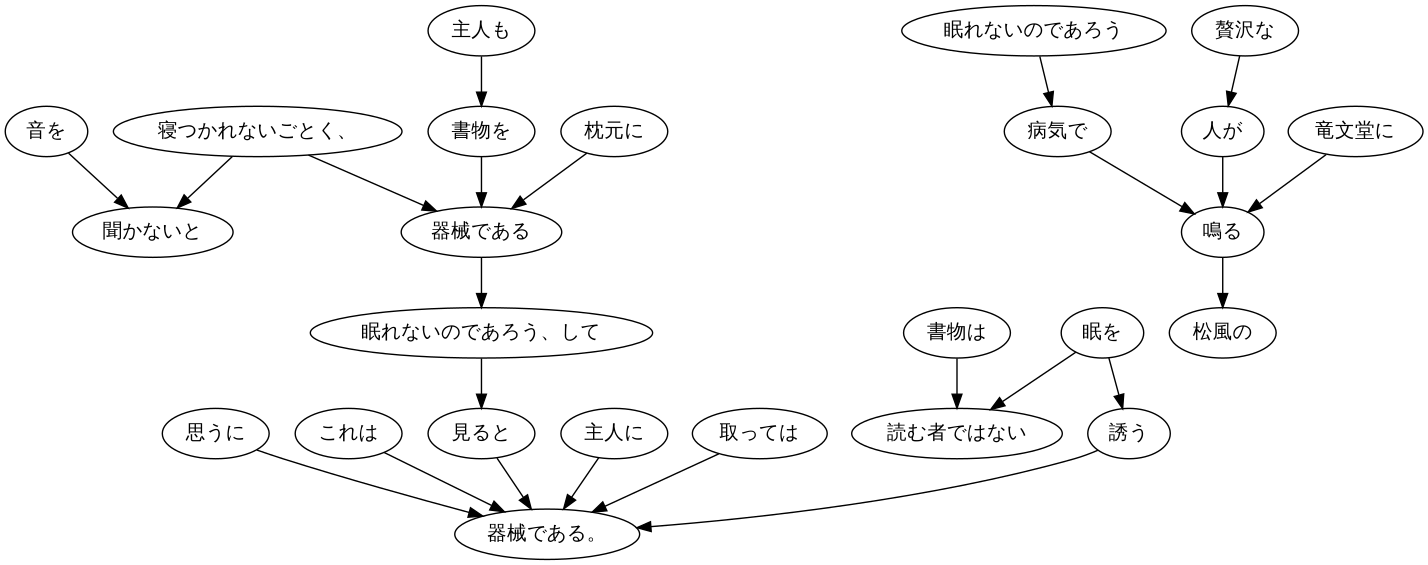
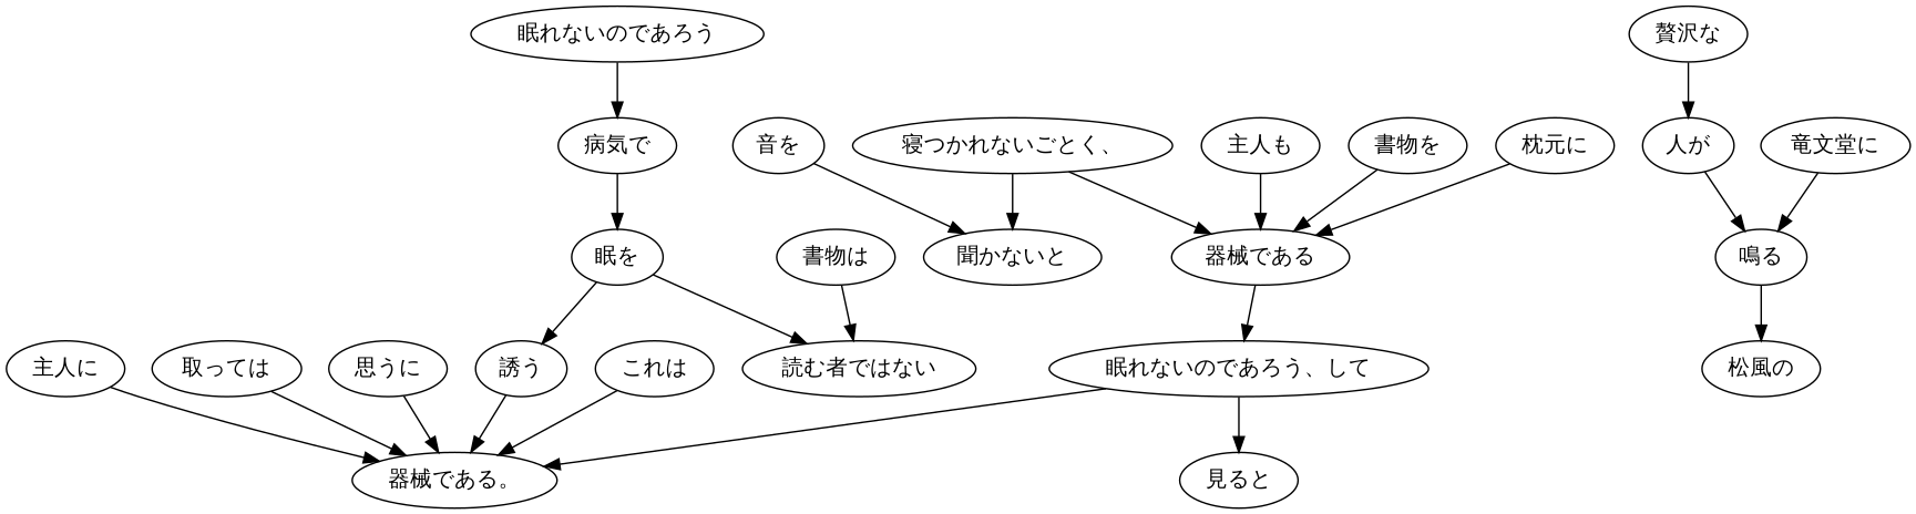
  digraph {
    n1 [label="思うに"]
    n2 [label="器械である。"]
    n3 [label="これは"]
    n4 [label="眠れないのであろう"]
    n5 [label="病気で"]
    n6 [label="鳴る"]
    n7 [label="松風の"]
    n8 [label="贅沢な"]
    n9 [label="人が"]
    n10 [label="竜文堂に"]
    n11 [label="音を"]
    n12 [label="聞かないと"]
    n13 [label="寝つかれないごとく、"]
    n14 [label="器械である"]
    n15 [label="眠れないのであろう、して"]
    n16 [label="主人も"]
    n17 [label="書物を"]
    n18 [label="枕元に"]
    n19 [label="見ると"]
    n20 [label="主人に"]
    n21 [label="取っては"]
    n22 [label="書物は"]
    n23 [label="読む者ではない"]
    n24 [label="眠を"]
    n25 [label="誘う"]
    n1 -> n2
    n3 -> n2
    n4 -> n5
-   n5 -> n6
+   n5 -> n24
    n6 -> n7
    n8 -> n9
    n9 -> n6
    n10 -> n6
    n11 -> n12
    n13 -> n12
    n13 -> n14
    n14 -> n15
    n15 -> n19
-   n16 -> n17
+   n16 -> n14
    n17 -> n14
    n18 -> n14
-   n19 -> n2
+   n15 -> n2
    n20 -> n2
    n21 -> n2
    n22 -> n23
    n24 -> n23
    n24 -> n25
    n25 -> n2
  }
